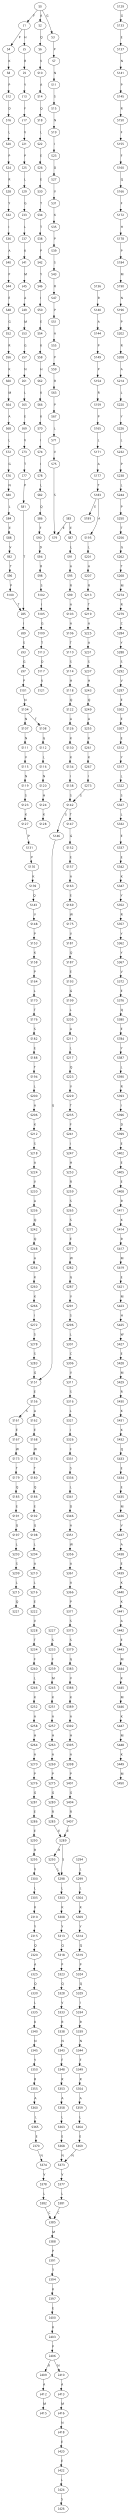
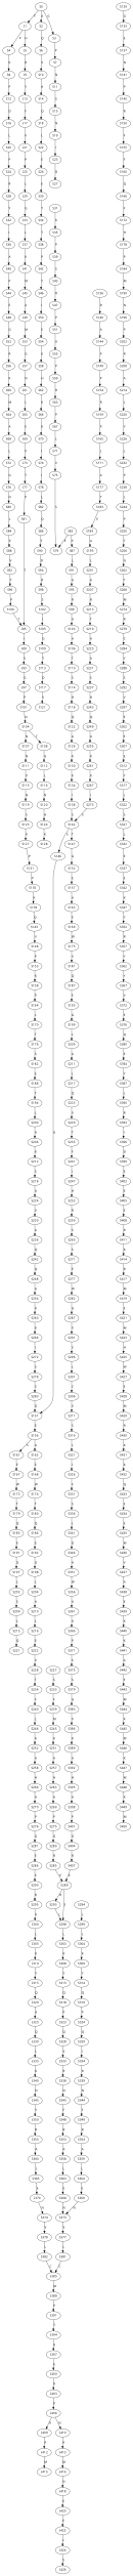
  strict digraph {
    fontname="Open Sans"
    node [fontname="Open Sans"]
    edge [fontname="Open Sans"]
    S0
    S1
    S2
    S3
    S4
    S5
    S6
    S7
    S8
    S9
    S10
    S11
    S12
    S13
    S14
    S15
    S16
    S17
    S18
    S19
    S20
    S21
    S22
    S23
    S24
    S25
    S26
    S27
    S28
    S29
    S30
    S31
    S32
    S33
    S34
    S35
    S36
    S37
    S38
    S39
    S40
    S41
    S42
    S43
    S44
    S45
    S46
    S47
    S48
    S49
    S50
    S51
    S52
    S53
    S54
    S55
    S56
    S57
    S58
    S59
    S60
    S61
    S62
    S63
    S64
    S65
    S66
    S67
    S68
    S69
    S70
    S71
    S72
    S73
    S74
    S75
    S76
    S77
    S78
    S79
    S80
    S81
    S82
    S84
    S85
    S86
    S83
    S87
    S88
    S89
    S90
    S91
    S92
    S93
    S94
    S95
    S96
    S97
    S98
    S99
    S100
    S101
    S102
    S103
    S104
    S105
    S106
    S107
    S108
    S109
    S110
    S111
    S112
    S113
    S114
    S115
    S116
    S117
    S118
    S119
    S120
    S121
    S122
    S123
    S124
    S126
    S127
    S128
    S130
    S131
    S129
    S133
    S134
    S135
    S137
    S138
    S139
    S136
    S140
    S141
    S142
    S143
    S144
    S145
    S146
    S147
    S148
    S149
    S150
    S151
    S152
    S153
    S154
    S155
    S156
    S157
    S158
    S159
    S160
    S161
    S162
    S163
    S164
    S165
    S166
    S167
    S168
    S169
    S170
    S171
    S172
    S173
    S174
    S175
    S176
    S177
    S178
    S179
    S180
    S181
    S182
    S183
    S184
    S185
    S186
    S187
    S188
    S189
    S190
    S191
    S192
    S193
    S194
    S195
    S196
    S197
    S198
    S199
    S200
    S201
    S202
    S203
    S204
    S205
    S206
    S207
    S208
    S209
    S210
    S211
    S212
    S213
    S214
    S215
    S216
    S217
    S218
    S219
    S220
    S221
    S222
    S223
    S224
    S225
    S226
    S228
    S229
    S230
    S231
    S232
    S227
    S233
    S234
    S235
    S236
    S237
    S238
    S239
    S240
    S241
    S242
    S243
    S244
    S245
    S246
    S247
    S248
    S249
    S250
    S251
    S252
    S253
    S254
    S255
    S256
    S257
    S258
    S259
    S260
    S261
    S262
    S263
    S264
    S265
    S266
    S267
    S268
    S269
    S270
    S271
    S272
    S273
    S274
    S275
    S276
    S277
    S278
    S279
    S280
    S281
    S282
    S283
    S284
    S285
    S286
    S287
    S288
    S289
    S290
    S291
    S292
    S293
    S298
    S295
    S296
    S297
    S294
    S299
    S300
    S301
    S302
    S303
    S304
    S305
    S306
    S307
    S308
    S309
    S310
    S311
    S312
    S313
    S314
    S315
    S316
    S317
    S318
    S319
    S320
    S321
    S322
    S323
    S324
    S325
    S326
    S327
    S328
    S329
    S330
    S331
    S332
    S333
    S334
    S335
    S336
    S337
    S338
    S339
    S340
    S341
    S342
    S343
    S344
    S345
    S346
    S347
    S348
    S349
    S350
    S351
    S352
    S353
    S354
    S355
    S356
    S357
    S358
    S359
    S360
    S361
    S362
    S363
    S364
    S365
    S366
    S367
    S368
    S369
    S370
    S371
    S372
    S373
    S374
    S375
    S376
    S377
    S378
    S379
    S380
    S381
    S382
    S383
    n383 [label=S784]
    S385
    S386
    S387
    S388
    S389
    S390
    S391
    S392
    S393
    S394
    S395
    S396
    S397
    S398
    S399
    S400
    S401
    S402
    S403
    S404
    S405
    S406
    S407
    S408
    S409
    S410
    S411
    S412
    S413
    S414
    S415
    S416
    S417
    S418
    S419
    S420
    S421
    S422
    S423
    S424
    S425
    S426
    S427
    S428
    S429
    S430
    S431
    S432
    S433
    S434
    S435
    S436
    S437
    S438
    S439
    S440
    S441
    S442
    S443
    S444
    S445
    S446
    S447
    S448
    S449
    S450
    S0 -> S1 [label=F]
    S0 -> S2 [label=A]
    S0 -> S3 [label=G]
    S1 -> S4 [label=P]
    S1 -> S5 [label=H]
    S2 -> S6 [label=Q]
    S3 -> S7 [label=P]
    S4 -> S8 [label=K]
    S5 -> S9 [label=R]
    S6 -> S10 [label=V]
    S7 -> S11 [label=N]
    S8 -> S12 [label=P]
    S9 -> S13 [label=Y]
    S10 -> S14 [label=A]
    S11 -> S15 [label=S]
    S12 -> S16 [label=D]
    S13 -> S17 [label=F]
    S14 -> S18 [label=Q]
    S15 -> S19 [label=N]
    S16 -> S20 [label=L]
    S17 -> S21 [label=V]
    S18 -> S22 [label=L]
    S19 -> S23 [label=I]
    S20 -> S24 [label=P]
    S21 -> S25 [label=P]
    S22 -> S26 [label=E]
    S23 -> S27 [label=D]
    S24 -> S28 [label=R]
    S25 -> S29 [label=L]
    S26 -> S30 [label=E]
-   S27 -> S31 [label=V]
    S28 -> S32 [label=Y]
    S29 -> S33 [label=G]
    S30 -> S34 [label=T]
    S31 -> S35 [label=K]
    S32 -> S36 [label=I]
    S33 -> S37 [label=L]
    S34 -> S38 [label=T]
    S35 -> S39 [label=P]
    S36 -> S40 [label=A]
    S37 -> S41 [label=K]
    S38 -> S42 [label=P]
    S39 -> S43 [label=S]
    S40 -> S44 [label=P]
    S41 -> S45 [label=M]
    S42 -> S46 [label=Y]
    S43 -> S47 [label=R]
    S44 -> S48 [label=E]
    S45 -> S49 [label=A]
    S46 -> S50 [label=I]
    S47 -> S51 [label=P]
    S48 -> S52 [label=G]
    S49 -> S53 [label=M]
    S50 -> S54 [label=E]
    S51 -> S55 [label=A]
    S52 -> S56 [label=R]
    S53 -> S57 [label=G]
    S54 -> S58 [label=K]
    S55 -> S59 [label=P]
    S56 -> S60 [label=K]
    S57 -> S61 [label=N]
    S58 -> S62 [label=H]
    S59 -> S63 [label=R]
    S60 -> S64 [label=M]
    S61 -> S65 [label=L]
    S62 -> S66 [label=K]
    S63 -> S67 [label=P]
    S64 -> S68 [label=A]
    S65 -> S69 [label=E]
    S66 -> S70 [label=K]
    S67 -> S71 [label=L]
    S68 -> S72 [label=L]
    S69 -> S73 [label=V]
    S70 -> S74 [label=I]
    S71 -> S75 [label=V]
    S72 -> S76 [label=G]
    S73 -> S77 [label=T]
    S74 -> S78 [label=I]
    S75 -> S79 [label=S]
    S76 -> S80 [label=N]
    S77 -> S81 [label=P]
    S78 -> S82 [label=L]
    S80 -> S84 [label=L]
    S81 -> S85 [label=T]
    S82 -> S86 [label=Q]
    S84 -> S88 [label=E]
    S85 -> S89 [label=I]
    S86 -> S90 [label=F]
    S83 -> S79 [label=E]
    S83 -> S87 [label=E]
    S87 -> S91 [label=L]
    S88 -> S92 [label=V]
    S89 -> S93 [label=S]
    S90 -> S94 [label=D]
    S91 -> S95 [label=A]
    S92 -> S96 [label=T]
    S93 -> S97 [label=G]
    S94 -> S98 [label=R]
    S95 -> S99 [label=R]
    S96 -> S100 [label=P]
    S97 -> S101 [label=P]
    S98 -> S102 [label=S]
    S99 -> S103 [label=A]
    S100 -> S85 [label=T]
    S101 -> S104 [label=N]
    S102 -> S105 [label=I]
    S103 -> S106 [label=A]
    S104 -> S107 [label=N]
    S104 -> S108 [label=T]
    S105 -> S109 [label=G]
    S106 -> S110 [label=T]
    S107 -> S111 [label=N]
    S108 -> S112 [label=G]
    S109 -> S113 [label=T]
    S110 -> S114 [label=S]
    S111 -> S115 [label=V]
    S112 -> S116 [label=L]
    S113 -> S117 [label=D]
    S114 -> S118 [label=H]
    S115 -> S119 [label=N]
    S116 -> S120 [label=N]
    S117 -> S121 [label=V]
    S118 -> S122 [label=Q]
    S119 -> S123 [label=S]
    S120 -> S124 [label=H]
    S122 -> S126 [label=A]
    S123 -> S127 [label=K]
    S124 -> S128 [label=K]
    S126 -> S130 [label=K]
    S127 -> S131 [label=P]
    S130 -> S134 [label=K]
    S131 -> S135 [label=P]
    S129 -> S133 [label=G]
    S133 -> S137 [label=E]
    S134 -> S138 [label=I]
    S135 -> S139 [label=K]
    S137 -> S141 [label=N]
    S138 -> S142 [label=S]
    S139 -> S143 [label=Q]
    S136 -> S140 [label=R]
    S140 -> S144 [label=A]
    S141 -> S145 [label=P]
    S142 -> S146 [label=S]
    S142 -> S147 [label=T]
    S143 -> S148 [label=V]
    S144 -> S149 [label=P]
    S145 -> S150 [label=R]
    S146 -> S151 [label=G]
    S147 -> S152 [label=G]
    S148 -> S153 [label=P]
    S149 -> S154 [label=P]
    S150 -> S155 [label=F]
    S151 -> S156 [label=E]
    S152 -> S157 [label=E]
    S153 -> S158 [label=K]
    S154 -> S159 [label=R]
    S155 -> S160 [label=F]
    S156 -> S161 [label=S]
    S156 -> S162 [label=A]
    S157 -> S163 [label=A]
    S158 -> S164 [label=P]
    S159 -> S165 [label=P]
    S160 -> S166 [label=Q]
    S161 -> S167 [label=E]
    S162 -> S168 [label=E]
    S163 -> S169 [label=E]
    S164 -> S170 [label=L]
    S165 -> S171 [label=L]
    S166 -> S172 [label=F]
    S167 -> S173 [label=W]
    S168 -> S174 [label=W]
    S169 -> S175 [label=W]
    S170 -> S176 [label=T]
    S171 -> S177 [label=A]
    S172 -> S178 [label=H]
    S173 -> S179 [label=T]
    S174 -> S180 [label=T]
    S175 -> S181 [label=V]
    S176 -> S182 [label=S]
    S177 -> S183 [label=T]
    S178 -> S184 [label=P]
    S179 -> S185 [label=Q]
    S180 -> S186 [label=Q]
    S181 -> S187 [label=Q]
    S182 -> S188 [label=E]
    S183 -> S189 [label=E]
    S184 -> S190 [label=M]
    S185 -> S191 [label=E]
    S186 -> S192 [label=E]
    S187 -> S193 [label=E]
    S188 -> S194 [label=T]
-   S183 -> S195 [label=A]
+   S189 -> S195 [label=A]
    S190 -> S196 [label=N]
    S191 -> S197 [label=G]
    S192 -> S198 [label=G]
    S193 -> S199 [label=G]
    S194 -> S200 [label=L]
    S195 -> S201 [label=L]
    S196 -> S202 [label=P]
    S197 -> S203 [label=L]
    S198 -> S204 [label=L]
    S199 -> S205 [label=L]
    S200 -> S206 [label=A]
    S201 -> S207 [label=A]
    S202 -> S208 [label=R]
    S203 -> S209 [label=S]
    S204 -> S210 [label=A]
    S205 -> S211 [label=A]
    S206 -> S212 [label=K]
    S207 -> S213 [label=R]
    S208 -> S214 [label=A]
    S209 -> S215 [label=L]
    S210 -> S216 [label=L]
    S211 -> S217 [label=L]
    S212 -> S218 [label=S]
    S213 -> S219 [label=T]
    S214 -> S220 [label=L]
    S215 -> S221 [label=Q]
    S216 -> S222 [label=E]
    S217 -> S223 [label=Q]
    S218 -> S224 [label=A]
    S219 -> S225 [label=A]
    S220 -> S226 [label=Y]
    S222 -> S228 [label=V]
    S223 -> S229 [label=V]
    S224 -> S230 [label=V]
    S225 -> S231 [label=A]
    S226 -> S232 [label=L]
    S228 -> S234 [label=T]
    S229 -> S235 [label=T]
    S230 -> S236 [label=A]
    S231 -> S237 [label=S]
    S232 -> S238 [label=P]
    S227 -> S233 [label=S]
    S233 -> S239 [label=F]
    S234 -> S240 [label=F]
    S235 -> S241 [label=F]
    S236 -> S242 [label=Q]
    S237 -> S243 [label=H]
    S238 -> S244 [label=L]
    S239 -> S245 [label=M]
    S240 -> S246 [label=L]
    S241 -> S247 [label=I]
    S242 -> S248 [label=Q]
    S243 -> S249 [label=Q]
    S244 -> S250 [label=P]
    S245 -> S251 [label=K]
    S246 -> S252 [label=K]
    S247 -> S253 [label=H]
    S248 -> S254 [label=A]
    S249 -> S255 [label=A]
    S250 -> S256 [label=T]
    S251 -> S257 [label=A]
    S252 -> S258 [label=A]
    S253 -> S259 [label=R]
    S254 -> S260 [label=K]
    S255 -> S261 [label=K]
    S256 -> S262 [label=G]
    S257 -> S263 [label=H]
    S258 -> S264 [label=H]
    S259 -> S265 [label=S]
    S260 -> S266 [label=K]
    S261 -> S267 [label=K]
    S262 -> S268 [label=T]
    S263 -> S269 [label=A]
    S264 -> S270 [label=A]
    S265 -> S271 [label=S]
    S266 -> S272 [label=I]
    S267 -> S273 [label=I]
    S268 -> S274 [label=M]
    S269 -> S275 [label=P]
    S270 -> S276 [label=P]
    S271 -> S277 [label=E]
    S272 -> S278 [label=S]
    S273 -> S142 [label=S]
    S274 -> S279 [label=R]
    S275 -> S280 [label=G]
    S276 -> S281 [label=G]
    S277 -> S282 [label=W]
    S278 -> S283 [label=S]
    S279 -> S284 [label=C]
    S280 -> S285 [label=R]
    S281 -> S286 [label=E]
    S282 -> S287 [label=G]
    S283 -> S151 [label=G]
    S284 -> S288 [label=Y]
    S285 -> S289 [label=E]
    S286 -> S290 [label=E]
    S287 -> S291 [label=V]
    S288 -> S292 [label=S]
    S289 -> S293 [label=R]
    S289 -> S298 [label=S]
    S290 -> S295 [label=R]
    S291 -> S296 [label=S]
    S292 -> S297 [label=V]
    S293 -> S298 [label=L]
    S298 -> S303 [label=L]
    S295 -> S300 [label=V]
    S296 -> S301 [label=L]
    S297 -> S302 [label=E]
    S294 -> S299 [label=L]
    S299 -> S304 [label=L]
    S300 -> S305 [label=L]
    S301 -> S306 [label=C]
    S302 -> S307 [label=E]
    S303 -> S308 [label=K]
    S304 -> S309 [label=K]
    S305 -> S310 [label=K]
    S306 -> S311 [label=V]
    S307 -> S312 [label=E]
    S308 -> S313 [label=Y]
    S309 -> S314 [label=Y]
    S310 -> S315 [label=Y]
    S311 -> S316 [label=S]
    S312 -> S317 [label=Y]
    S313 -> S318 [label=Q]
    S314 -> S319 [label=Q]
    S315 -> S320 [label=Q]
    S316 -> S321 [label=L]
    S317 -> S322 [label=L]
    S318 -> S323 [label=P]
    S319 -> S324 [label=P]
    S320 -> S325 [label=A]
    S321 -> S326 [label=I]
    S322 -> S327 [label=S]
    S323 -> S328 [label=Q]
    S324 -> S329 [label=Q]
    S325 -> S330 [label=Q]
    S326 -> S331 [label=F]
    S327 -> S332 [label=L]
    S328 -> S333 [label=V]
    S329 -> S334 [label=I]
    S330 -> S335 [label=L]
    S331 -> S336 [label=S]
    S332 -> S337 [label=E]
    S333 -> S338 [label=R]
    S334 -> S339 [label=R]
    S335 -> S340 [label=K]
    S336 -> S341 [label=L]
    S337 -> S342 [label=E]
    S338 -> S343 [label=N]
    S339 -> S344 [label=N]
    S340 -> S345 [label=N]
    S341 -> S346 [label=D]
    S342 -> S347 [label=K]
    S343 -> S348 [label=F]
    S344 -> S349 [label=F]
    S345 -> S350 [label=Y]
    S346 -> S351 [label=A]
    S347 -> S352 [label=Y]
    S348 -> S353 [label=R]
    S349 -> S354 [label=R]
    S350 -> S355 [label=R]
    S351 -> S356 [label=W]
    S352 -> S357 [label=R]
    S353 -> S358 [label=A]
    S354 -> S359 [label=A]
    S355 -> S360 [label=A]
    S356 -> S361 [label=A]
    S357 -> S362 [label=Y]
    S358 -> S363 [label=L]
    S359 -> S364 [label=L]
    S360 -> S365 [label=L]
    S361 -> S366 [label=A]
    S362 -> S367 [label=Y]
    S363 -> S368 [label=E]
    S364 -> S369 [label=E]
    S365 -> S370 [label=E]
    S366 -> S371 [label=P]
    S367 -> S372 [label=V]
    S368 -> S373 [label=N]
    S369 -> S373 [label=N]
    S370 -> S374 [label=N]
    S371 -> S375 [label=S]
    S372 -> S376 [label=E]
    S373 -> S377 [label=V]
    S374 -> S378 [label=V]
    S375 -> S379 [label=S]
    S376 -> S380 [label=Q]
    S377 -> S381 [label=L]
    S378 -> S382 [label=L]
    S379 -> S383 [label=G]
    S380 -> n383 [label=E]
    S381 -> S385 [label=C]
    S382 -> S385 [label=C]
    S383 -> S386 [label=V]
    n383 -> S387 [label=Y]
    S385 -> S388 [label=M]
    S386 -> S389 [label=K]
    S387 -> S390 [label=L]
    S388 -> S391 [label=P]
    S389 -> S392 [label=A]
    S390 -> S393 [label=R]
    S391 -> S394 [label=T]
    S392 -> S395 [label=H]
    S393 -> S396 [label=I]
    S394 -> S397 [label=K]
    S395 -> S398 [label=A]
    S396 -> S399 [label=D]
    S397 -> S400 [label=E]
    S398 -> S401 [label=P]
    S399 -> S402 [label=E]
    S400 -> S403 [label=K]
    S401 -> S404 [label=G]
    S402 -> S405 [label=E]
    S403 -> S406 [label=P]
    S404 -> S407 [label=R]
    S405 -> S408 [label=E]
    S406 -> S409 [label=K]
    S406 -> S410 [label=N]
    S407 -> S289 [label=E]
    S408 -> S411 [label=R]
    S409 -> S412 [label=A]
    S410 -> S413 [label=A]
    S411 -> S414 [label=K]
    S412 -> S415 [label=M]
    S413 -> S416 [label=M]
    S414 -> S417 [label=R]
    S416 -> S418 [label=N]
    S417 -> S419 [label=M]
    S418 -> S420 [label=E]
    S419 -> S421 [label=E]
    S420 -> S422 [label=E]
    S421 -> S423 [label=M]
    S422 -> S424 [label=L]
    S423 -> S425 [label=H]
    S424 -> S426 [label=S]
    S425 -> S427 [label=W]
    S427 -> S428 [label=E]
    S428 -> S429 [label=M]
    S429 -> S430 [label=R]
    S430 -> S431 [label=K]
    S431 -> S432 [label=K]
    S432 -> S433 [label=Q]
    S433 -> S434 [label=E]
    S434 -> S435 [label=E]
    S435 -> S436 [label=M]
    S436 -> S437 [label=V]
    S437 -> S438 [label=A]
    S438 -> S439 [label=E]
    S439 -> S440 [label=K]
    S440 -> S441 [label=K]
    S441 -> S442 [label=A]
    S442 -> S443 [label=E]
    S443 -> S444 [label=M]
    S444 -> S445 [label=K]
    S445 -> S446 [label=M]
    S446 -> S447 [label=K]
    S447 -> S448 [label=M]
    S448 -> S449 [label=K]
    S449 -> S450 [label=M]
  }
